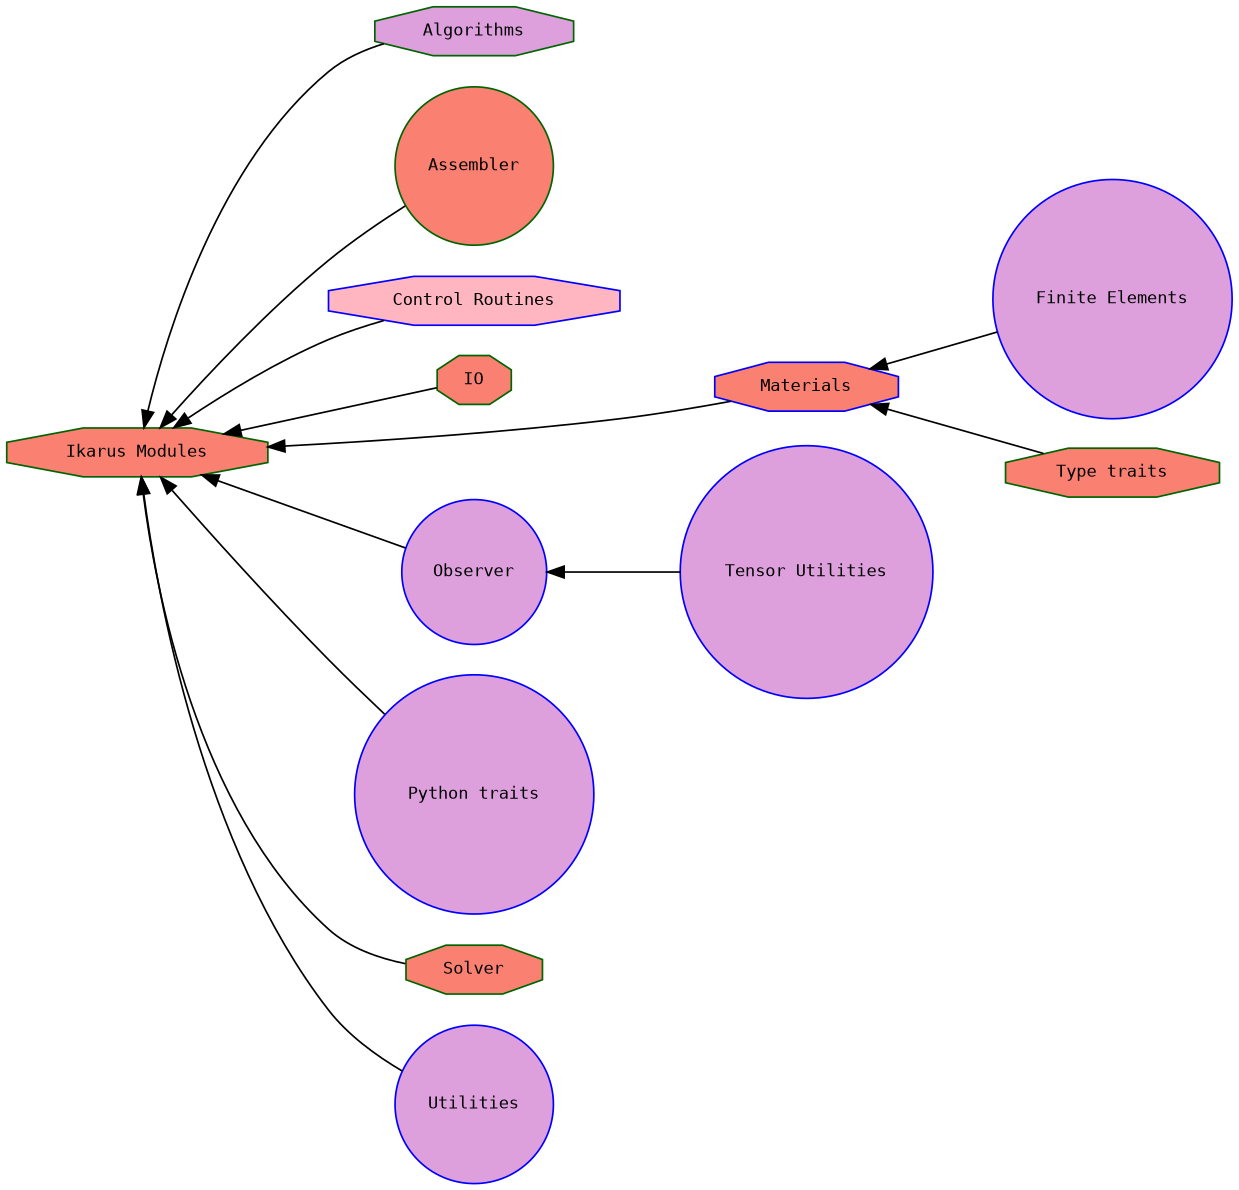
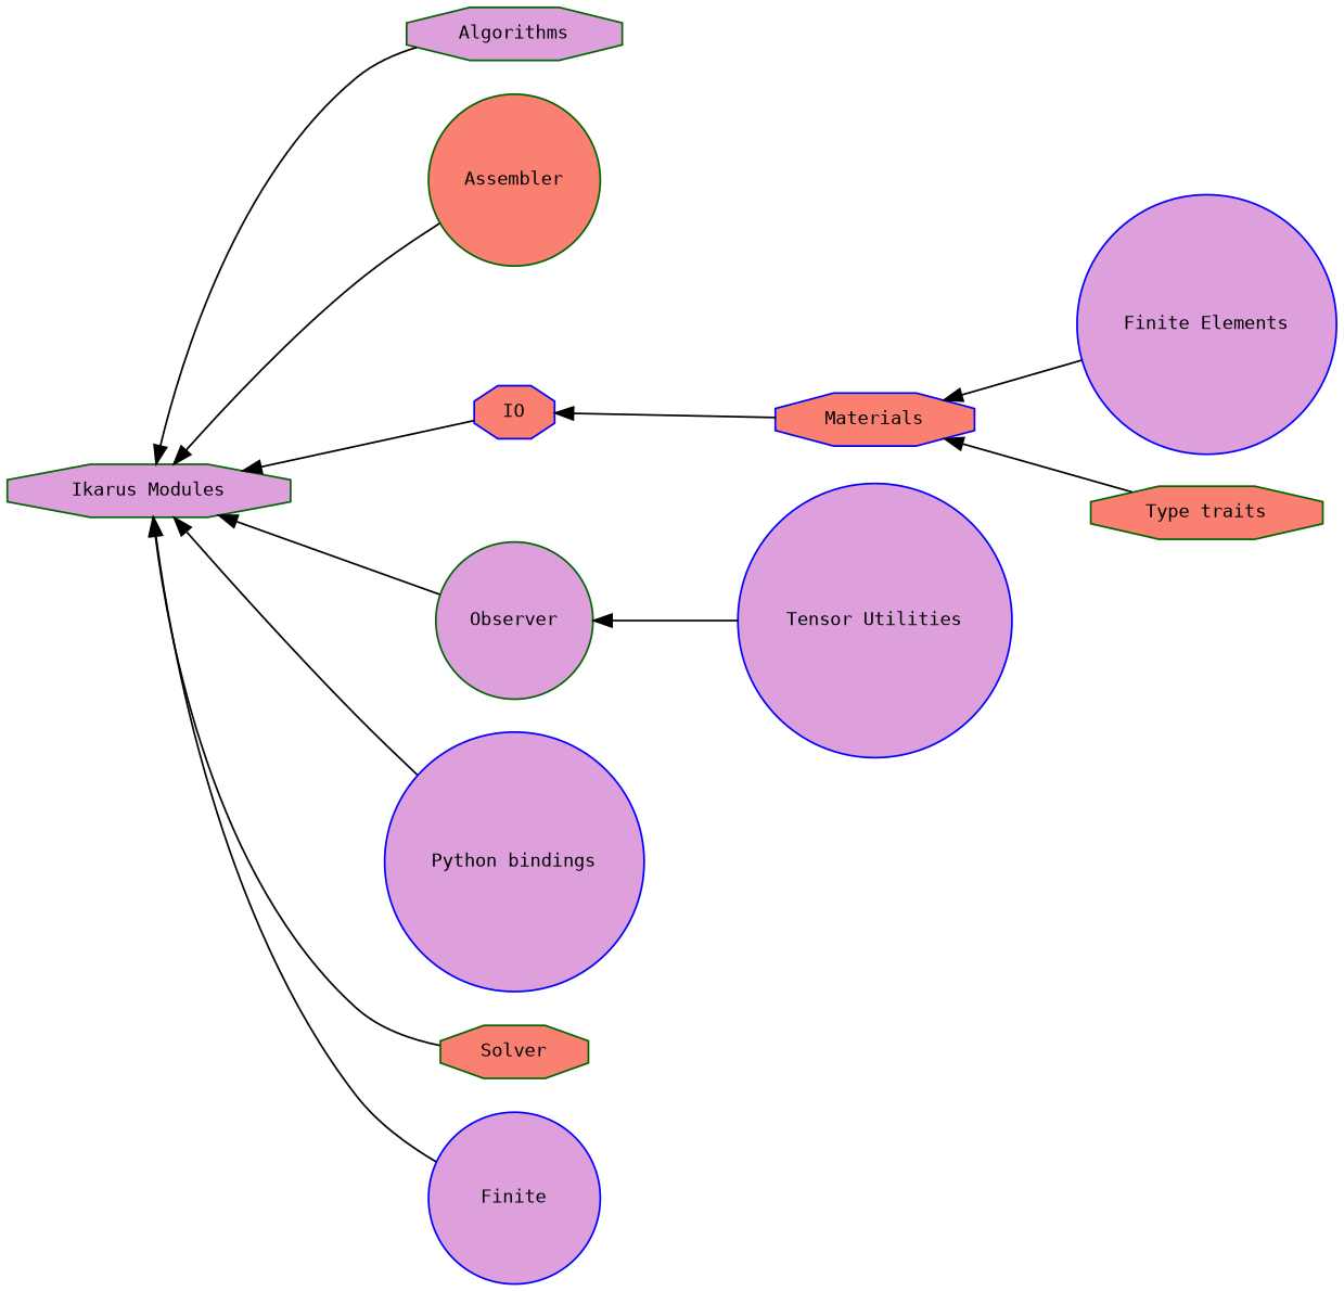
  digraph {
    fontname="DejaVu Sans Mono"
    rankdir=LR
    node [color=blue fillcolor=plum fontname="DejaVu Sans Mono" fontsize=10 shape=octagon style=filled]
    edge [dir=back fontname="DejaVu Sans Mono" fontsize=10 labelfontname=Helvetica labelfontsize=10 shape=plaintext style=solid]
    n1 [color=darkgreen height=0.2 label=Algorithms width=0.4]
    n2 [color=darkgreen fillcolor=salmon height=0.2 label=Assembler shape=circle width=0.4]
-   n3 [fillcolor=lightpink height=0.2 label="Control Routines" width=0.4]
    n4 [height=0.2 label="Finite Elements" shape=circle width=0.4]
-   n5 [color=darkgreen fillcolor=salmon fontcolor=black height=0.2 label="Ikarus Modules" width=0.4]
-   n6 [color=darkgreen fillcolor=salmon height=0.2 label=IO width=0.4]
+   n5 [color=darkgreen fontcolor=black height=0.2 label="Ikarus Modules" width=0.4]
+   n6 [fillcolor=salmon height=0.2 label=IO width=0.4]
    n7 [fillcolor=salmon height=0.2 label=Materials width=0.4]
-   n8 [height=0.2 label=Observer shape=circle width=0.4]
-   n9 [height=0.2 label="Python traits" shape=circle width=0.4]
+   n8 [color=darkgreen height=0.2 label=Observer shape=circle width=0.4]
+   n9 [height=0.2 label="Python bindings" shape=circle width=0.4]
    n10 [color=darkgreen fillcolor=salmon height=0.2 label=Solver width=0.4]
-   n11 [height=0.2 label=Utilities shape=circle width=0.4]
+   n11 [height=0.2 label=Finite shape=circle width=0.4]
    n12 [color=darkgreen fillcolor=salmon height=0.2 label="Type traits" width=0.4]
    n13 [height=0.2 label="Tensor Utilities" shape=circle width=0.4]
    n5 -> n1
    n5 -> n2
-   n5 -> n3
    n5 -> n6
-   n5 -> n7
+   n6 -> n7
    n5 -> n8
    n5 -> n9
    n5 -> n10
    n5 -> n11
    n7 -> n4
    n7 -> n12
    n8 -> n13
  }
